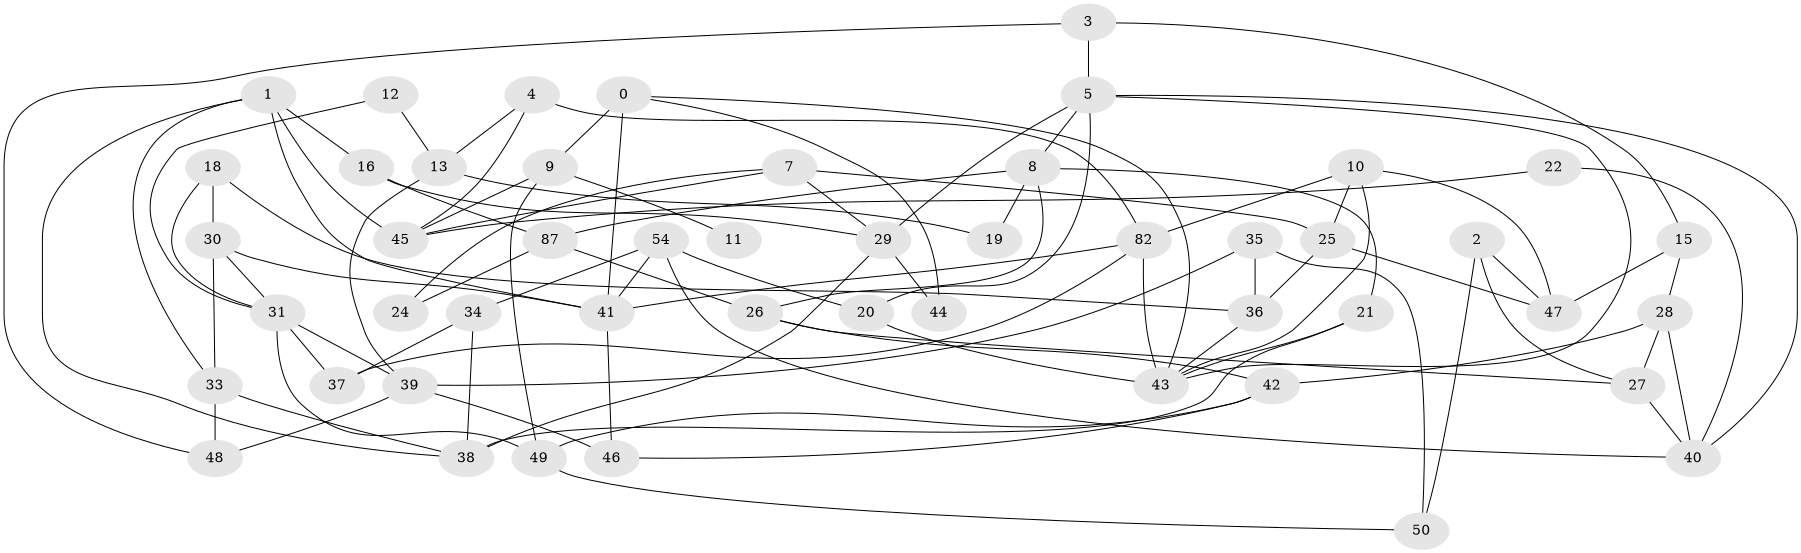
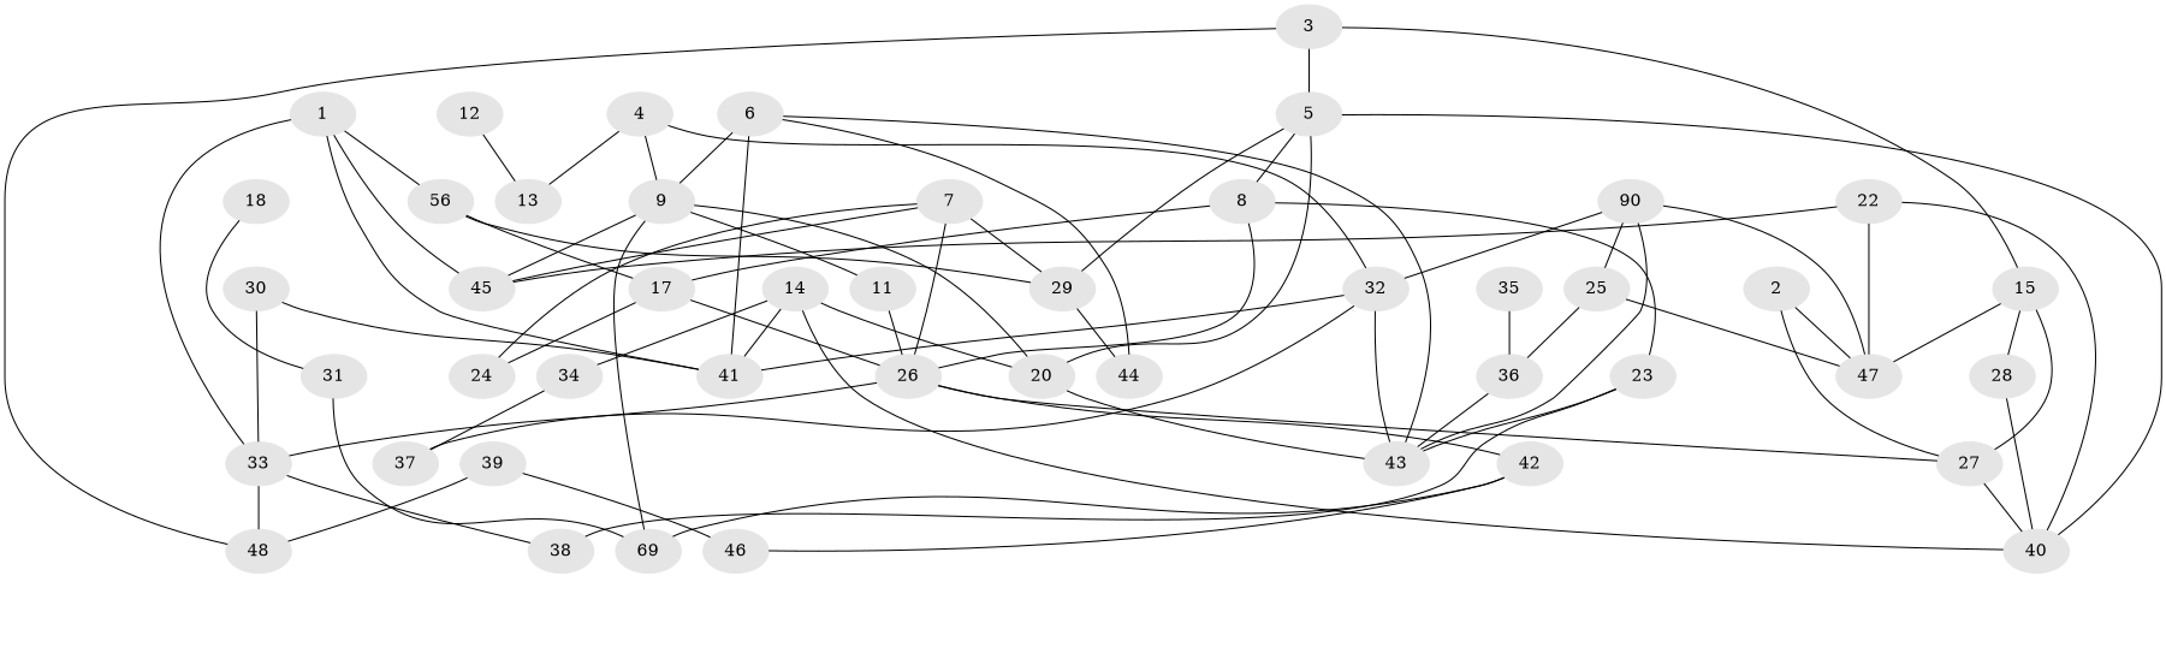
  graph {
    node [color=gray90 style=filled]
    1
-   16
+   16 [label=56]
    33
    38
    41
    45
    29
-   17 [label=87]
+   17
    48
    46
    2
    27
    47
-   50
    40
    3
    5
    15
    8
    20
    43
    28
    4
    13
-   32 [label=82]
-   19
+   32
    39
    37
-   21
+   21 [label=23]
    26
    44
-   6 [label=0]
+   6
    9
    11
-   49
+   49 [label=69]
    7
    24
    25
    36
    42
-   10
+   10 [label=90]
    12
    31
-   14 [label=54]
+   14
    34
    18
    30
    22
    35
    1 -- 16
    1 -- 33
-   1 -- 38
    1 -- 41
    1 -- 45
    16 -- 29
    16 -- 17
    33 -- 38
    33 -- 48
-   41 -- 46
-   29 -- 38
    29 -- 44
    17 -- 26
    17 -- 24
    2 -- 27
    2 -- 47
-   2 -- 50
    27 -- 40
    3 -- 48
    3 -- 5
    3 -- 15
    5 -- 29
    5 -- 40
    5 -- 8
    5 -- 20
-   5 -- 43
-   28 -- 27
+   15 -- 27
    15 -- 47
    15 -- 28
    8 -- 17
-   8 -- 19
    8 -- 21
    8 -- 26
    20 -- 43
    28 -- 40
-   28 -- 42
-   4 -- 45
+   4 -- 9
    4 -- 13
    4 -- 32
-   13 -- 19
-   13 -- 39
    32 -- 41
    32 -- 43
    32 -- 37
    39 -- 48
    39 -- 46
    21 -- 38
    21 -- 43
+   26 -- 33
    26 -- 27
    26 -- 42
    6 -- 41
    6 -- 43
    6 -- 44
    6 -- 9
    9 -- 45
+   9 -- 20
    9 -- 11
    9 -- 49
-   49 -- 50
+   11 -- 26
    7 -- 45
    7 -- 29
    7 -- 24
-   7 -- 25
+   7 -- 26
    25 -- 47
    25 -- 36
    36 -- 43
    42 -- 46
    42 -- 49
    10 -- 47
    10 -- 43
    10 -- 32
    10 -- 25
    12 -- 13
-   12 -- 31
-   31 -- 39
-   31 -- 37
    31 -- 49
    14 -- 41
    14 -- 40
    14 -- 20
    14 -- 34
-   34 -- 38
    34 -- 37
-   18 -- 36
    18 -- 31
-   18 -- 30
    30 -- 33
    30 -- 41
-   30 -- 31
    22 -- 45
+   22 -- 47
    22 -- 40
-   35 -- 50
-   35 -- 39
    35 -- 36
  }
